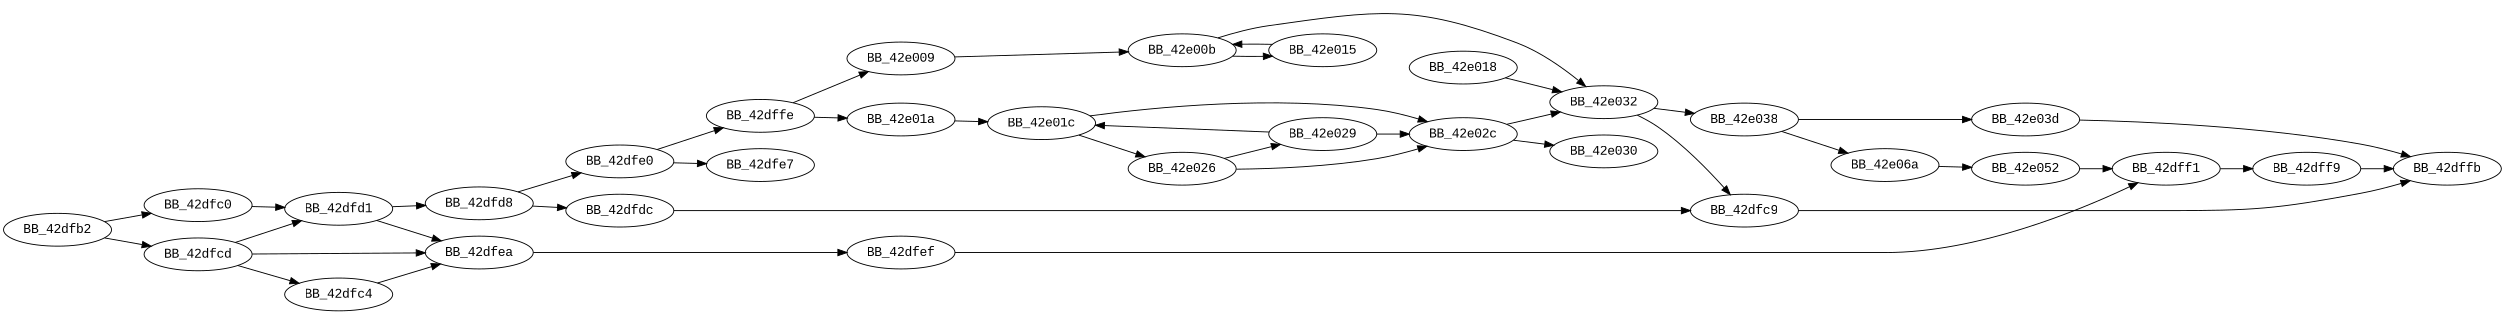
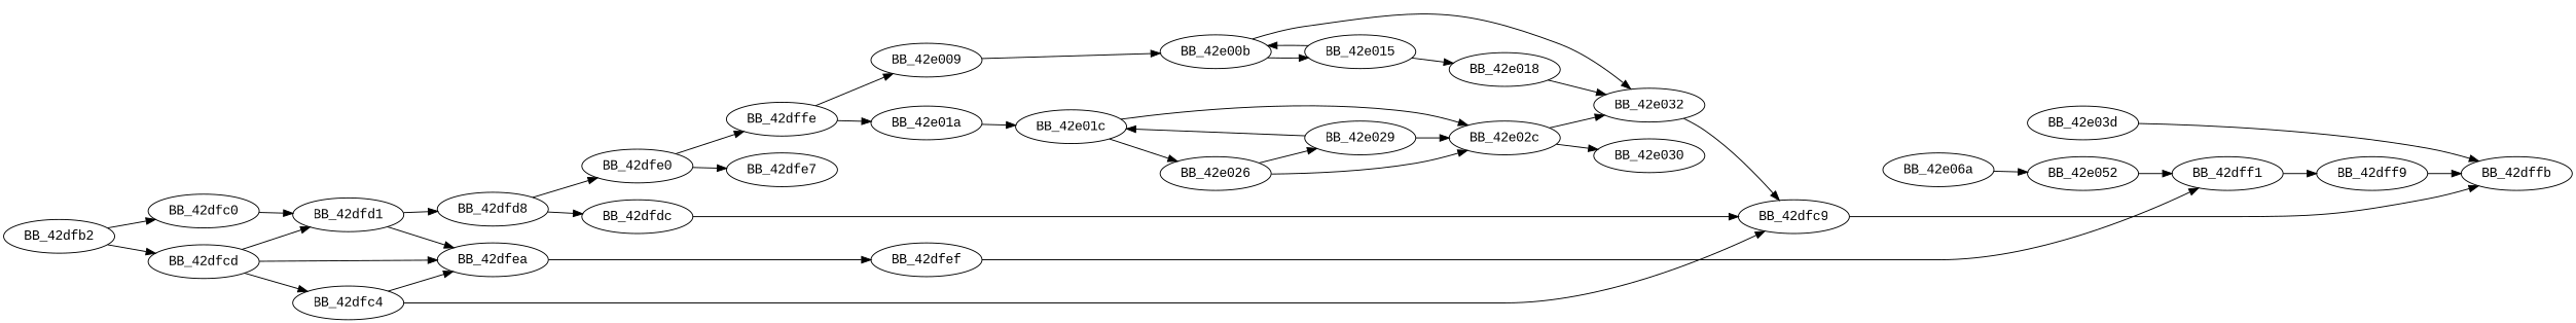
  digraph {
    fontname="Liberation Mono"
    rankdir=LR
    node [fontname="Liberation Mono"]
    edge [fontname="Liberation Mono"]
    BB_42dfb2
    BB_42dfc0
    BB_42dfcd
    BB_42dfd1
    BB_42dfc4
    BB_42dfea
    BB_42dfc9
    BB_42dfd8
    BB_42dfef
    BB_42dffb
    BB_42dfdc
    BB_42dfe0
    BB_42dff1
    BB_42dfe7
    BB_42dffe
    BB_42e009
    BB_42e01a
    BB_42e00b
    BB_42e01c
    BB_42dff9
    BB_42e015
    BB_42e032
    BB_42e026
    BB_42e02c
    BB_42e018
-   BB_42e038
    BB_42e03d
    n28 [label=BB_42e06a]
    BB_42e029
    BB_42e030
    BB_42e052
    BB_42dfb2 -> BB_42dfc0
    BB_42dfb2 -> BB_42dfcd
    BB_42dfc0 -> BB_42dfd1
    BB_42dfcd -> BB_42dfd1
    BB_42dfcd -> BB_42dfc4
    BB_42dfcd -> BB_42dfea
    BB_42dfd1 -> BB_42dfea
    BB_42dfd1 -> BB_42dfd8
    BB_42dfc4 -> BB_42dfea
+   BB_42dfc4 -> BB_42dfc9
    BB_42dfea -> BB_42dfef
    BB_42dfc9 -> BB_42dffb
    BB_42dfd8 -> BB_42dfdc
    BB_42dfd8 -> BB_42dfe0
    BB_42dfef -> BB_42dff1
    BB_42dfdc -> BB_42dfc9
    BB_42dfe0 -> BB_42dfe7
    BB_42dfe0 -> BB_42dffe
    BB_42dff1 -> BB_42dff9
    BB_42dffe -> BB_42e009
    BB_42dffe -> BB_42e01a
    BB_42e009 -> BB_42e00b
    BB_42e01a -> BB_42e01c
    BB_42e00b -> BB_42e015
    BB_42e00b -> BB_42e032
    BB_42e01c -> BB_42e026
    BB_42e01c -> BB_42e02c
    BB_42dff9 -> BB_42dffb
    BB_42e015 -> BB_42e00b
+   BB_42e015 -> BB_42e018
    BB_42e032 -> BB_42dfc9
-   BB_42e032 -> BB_42e038
    BB_42e026 -> BB_42e02c
    BB_42e026 -> BB_42e029
    BB_42e02c -> BB_42e032
    BB_42e02c -> BB_42e030
    BB_42e018 -> BB_42e032
-   BB_42e038 -> BB_42e03d
-   BB_42e038 -> n28
    BB_42e03d -> BB_42dffb
    n28 -> BB_42e052
    BB_42e029 -> BB_42e01c
    BB_42e029 -> BB_42e02c
    BB_42e052 -> BB_42dff1
  }
